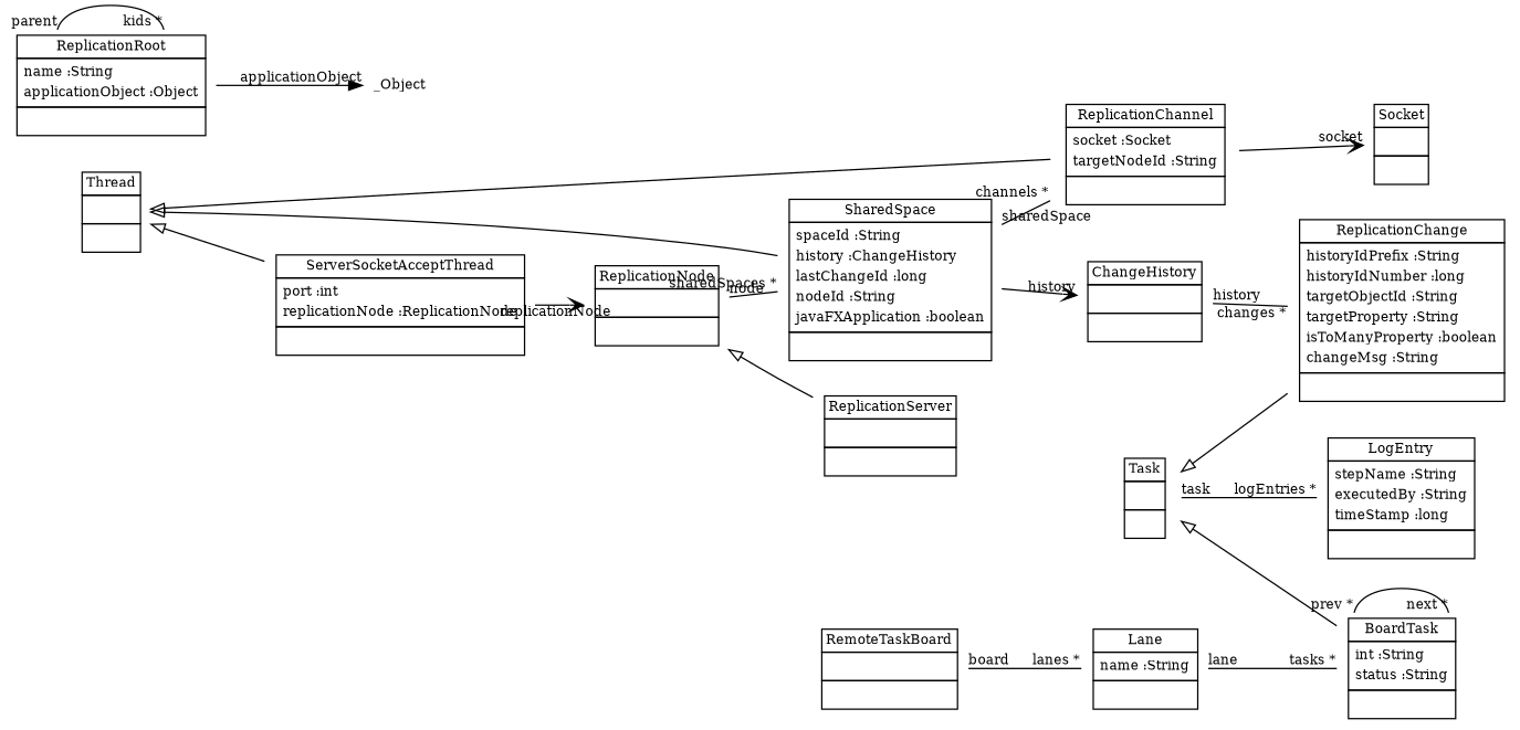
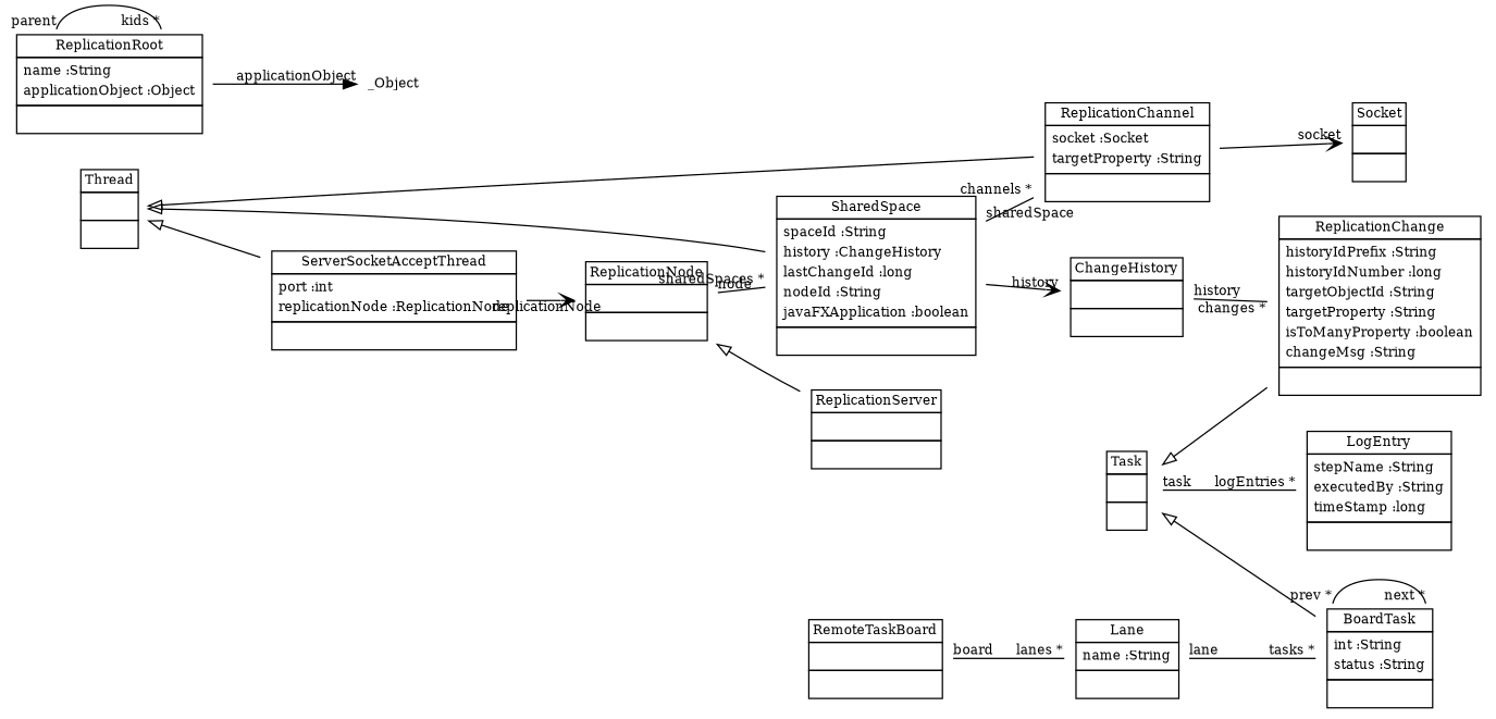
  digraph {
    rankdir=LR
    node [fontsize=10 shape=none]
    edge [fontsize=10 arrowhead=none]
    n1 [label=<<table border='0' cellborder='1' cellspacing='0'> <tr> <td HREF="../src/java/lang/Thread.java">Thread</td> </tr> <tr><td><table border='0' cellborder='0' cellspacing='0'> <tr><td> </td></tr> </table></td></tr> <tr><td><table border='0' cellborder='0' cellspacing='0'> <tr><td> </td></tr> </table></td></tr> </table>>]
    n2 [label=<<table border='0' cellborder='1' cellspacing='0'> <tr> <td HREF="../src/SharedSpace.java">SharedSpace</td> </tr> <tr><td><table border='0' cellborder='0' cellspacing='0'> <tr><td align='left'>spaceId :String</td></tr> <tr><td align='left'>history :ChangeHistory</td></tr> <tr><td align='left'>lastChangeId :long</td></tr> <tr><td align='left'>nodeId :String</td></tr> <tr><td align='left'>javaFXApplication :boolean</td></tr>  </table></td></tr> <tr><td><table border='0' cellborder='0' cellspacing='0'> <tr><td> </td></tr> </table></td></tr> </table>>]
-   n3 [label=<<table border='0' cellborder='1' cellspacing='0'> <tr> <td HREF="../src/ReplicationChannel.java">ReplicationChannel</td> </tr> <tr><td><table border='0' cellborder='0' cellspacing='0'> <tr><td align='left'>socket :Socket</td></tr> <tr><td align='left'>targetNodeId :String</td></tr>  </table></td></tr> <tr><td><table border='0' cellborder='0' cellspacing='0'> <tr><td> </td></tr> </table></td></tr> </table>>]
+   n3 [label=<<table border='0' cellborder='1' cellspacing='0'> <tr> <td HREF="../src/ReplicationChannel.java">ReplicationChannel</td> </tr> <tr><td><table border='0' cellborder='0' cellspacing='0'> <tr><td align='left'>socket :Socket</td></tr> <tr><td align='left'>targetProperty :String</td></tr>  </table></td></tr> <tr><td><table border='0' cellborder='0' cellspacing='0'> <tr><td> </td></tr> </table></td></tr> </table>>]
    n4 [label=<<table border='0' cellborder='1' cellspacing='0'> <tr> <td HREF="../src/ServerSocketAcceptThread.java">ServerSocketAcceptThread</td> </tr> <tr><td><table border='0' cellborder='0' cellspacing='0'> <tr><td align='left'>port :int</td></tr> <tr><td align='left'>replicationNode :ReplicationNode</td></tr>  </table></td></tr> <tr><td><table border='0' cellborder='0' cellspacing='0'> <tr><td> </td></tr> </table></td></tr> </table>>]
    n5 [label=<<table border='0' cellborder='1' cellspacing='0'> <tr> <td HREF="../src/ChangeHistory.java">ChangeHistory</td> </tr> <tr><td><table border='0' cellborder='0' cellspacing='0'> <tr><td> </td></tr> </table></td></tr> <tr><td><table border='0' cellborder='0' cellspacing='0'> <tr><td> </td></tr> </table></td></tr> </table>>]
    n6 [label=<<table border='0' cellborder='1' cellspacing='0'> <tr> <td HREF="../src/java/net/Socket.java">Socket</td> </tr> <tr><td><table border='0' cellborder='0' cellspacing='0'> <tr><td> </td></tr> </table></td></tr> <tr><td><table border='0' cellborder='0' cellspacing='0'> <tr><td> </td></tr> </table></td></tr> </table>>]
    n7 [label=<<table border='0' cellborder='1' cellspacing='0'> <tr> <td HREF="../src/org/sdmlib/replication/ReplicationNode.java">ReplicationNode</td> </tr> <tr><td><table border='0' cellborder='0' cellspacing='0'> <tr><td> </td></tr> </table></td></tr> <tr><td><table border='0' cellborder='0' cellspacing='0'> <tr><td> </td></tr> </table></td></tr> </table>>]
    n8 [label=<<table border='0' cellborder='1' cellspacing='0'> <tr> <td HREF="../src/ReplicationServer.java">ReplicationServer</td> </tr> <tr><td><table border='0' cellborder='0' cellspacing='0'> <tr><td> </td></tr> </table></td></tr> <tr><td><table border='0' cellborder='0' cellspacing='0'> <tr><td> </td></tr> </table></td></tr> </table>>]
    n9 [label=<<table border='0' cellborder='1' cellspacing='0'> <tr> <td HREF="../src/ReplicationChange.java">ReplicationChange</td> </tr> <tr><td><table border='0' cellborder='0' cellspacing='0'> <tr><td align='left'>historyIdPrefix :String</td></tr> <tr><td align='left'>historyIdNumber :long</td></tr> <tr><td align='left'>targetObjectId :String</td></tr> <tr><td align='left'>targetProperty :String</td></tr> <tr><td align='left'>isToManyProperty :boolean</td></tr> <tr><td align='left'>changeMsg :String</td></tr>  </table></td></tr> <tr><td><table border='0' cellborder='0' cellspacing='0'> <tr><td> </td></tr> </table></td></tr> </table>>]
    n10 [label=<<table border='0' cellborder='1' cellspacing='0'> <tr> <td HREF="../src/Task.java">Task</td> </tr> <tr><td><table border='0' cellborder='0' cellspacing='0'> <tr><td> </td></tr> </table></td></tr> <tr><td><table border='0' cellborder='0' cellspacing='0'> <tr><td> </td></tr> </table></td></tr> </table>>]
    n11 [label=<<table border='0' cellborder='1' cellspacing='0'> <tr> <td HREF="../src/LogEntry.java">LogEntry</td> </tr> <tr><td><table border='0' cellborder='0' cellspacing='0'> <tr><td align='left'>stepName :String</td></tr> <tr><td align='left'>executedBy :String</td></tr> <tr><td align='left'>timeStamp :long</td></tr>  </table></td></tr> <tr><td><table border='0' cellborder='0' cellspacing='0'> <tr><td> </td></tr> </table></td></tr> </table>>]
    n12 [label=<<table border='0' cellborder='1' cellspacing='0'> <tr> <td HREF="../src/BoardTask.java">BoardTask</td> </tr> <tr><td><table border='0' cellborder='0' cellspacing='0'> <tr><td align='left'>int :String</td></tr> <tr><td align='left'>status :String</td></tr>  </table></td></tr> <tr><td><table border='0' cellborder='0' cellspacing='0'> <tr><td> </td></tr> </table></td></tr> </table>>]
    n13 [label=<<table border='0' cellborder='1' cellspacing='0'> <tr> <td HREF="../src/RemoteTaskBoard.java">RemoteTaskBoard</td> </tr> <tr><td><table border='0' cellborder='0' cellspacing='0'> <tr><td> </td></tr> </table></td></tr> <tr><td><table border='0' cellborder='0' cellspacing='0'> <tr><td> </td></tr> </table></td></tr> </table>>]
    n14 [label=<<table border='0' cellborder='1' cellspacing='0'> <tr> <td HREF="../src/Lane.java">Lane</td> </tr> <tr><td><table border='0' cellborder='0' cellspacing='0'> <tr><td align='left'>name :String</td></tr>  </table></td></tr> <tr><td><table border='0' cellborder='0' cellspacing='0'> <tr><td> </td></tr> </table></td></tr> </table>>]
    n15 [label=<<table border='0' cellborder='1' cellspacing='0'> <tr> <td HREF="../src/ReplicationRoot.java">ReplicationRoot</td> </tr> <tr><td><table border='0' cellborder='0' cellspacing='0'> <tr><td align='left'>name :String</td></tr> <tr><td align='left'>applicationObject :Object</td></tr>  </table></td></tr> <tr><td><table border='0' cellborder='0' cellspacing='0'> <tr><td> </td></tr> </table></td></tr> </table>>]
    _Object
    n1 -> n2 [arrowtail=empty dir=back arrowhead=""]
    n1 -> n3 [arrowtail=empty dir=back arrowhead=""]
    n1 -> n4 [arrowtail=empty dir=back arrowhead=""]
    n2 -> n3 [headlabel="channels *" taillabel=sharedSpace]
    n2 -> n5 [arrowhead=vee headlabel=history]
    n3 -> n6 [arrowhead=vee headlabel=socket]
    n4 -> n7 [arrowhead=vee headlabel=replicationNode]
    n5 -> n9 [headlabel="changes *" taillabel=history]
    n7 -> n2 [headlabel="sharedSpaces *" taillabel="node"]
    n7 -> n8 [arrowtail=empty dir=back arrowhead=""]
    n10 -> n9 [arrowtail=empty dir=back arrowhead=""]
    n10 -> n11 [headlabel="logEntries *" taillabel=task]
    n10 -> n12 [arrowtail=empty dir=back arrowhead=""]
    n12 -> n12 [headlabel="next *" taillabel="prev *"]
    n13 -> n14 [headlabel="lanes *" taillabel=board]
    n14 -> n12 [headlabel="tasks *" taillabel=lane]
    n15 -> n15 [headlabel="kids *" taillabel=parent]
    n15 -> _Object [arrowhead=normal headlabel=applicationObject]
  }
